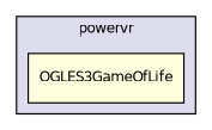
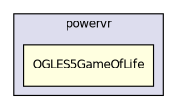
  digraph {
    compound=true
-   n1 [fillcolor=lightyellow fontname=Helvetica fontsize=10 label=OGLES3GameOfLife pencolor=black shape=box style=filled]
+   n1 [fillcolor=lightyellow fontname=Helvetica fontsize=10 label=OGLES5GameOfLife pencolor=black shape=box style=filled]
    subgraph cluster_1 {
      bgcolor="#ddddee"
      fontname=Helvetica
      fontsize=10
      label=powervr
      pencolor=black
      n1
    }
  }
